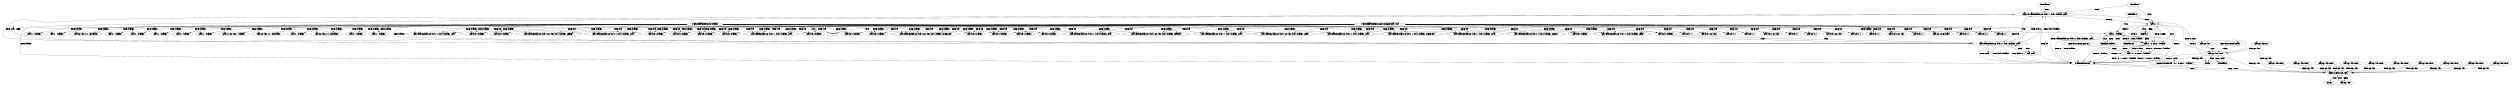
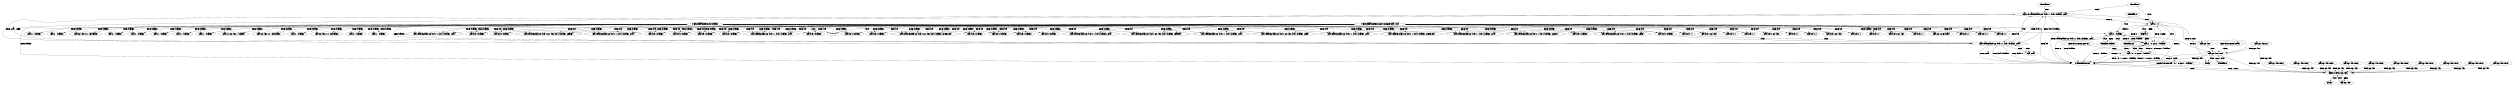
  digraph {
    n1 [label="(Call,n = read_i64_leb128 (buf + 1, buf + buf_len, &val))"]
    n2 [label="(Call,read_i64_leb128 (buf + 1, buf + buf_len, &val))"]
    n3 [label="(Call,n > 0)"]
    n4 [label="(MethodReturn,int)"]
    n5 [label="(Block,)"]
    n6 [label="(Call,&val)"]
    n7 [label="(Call,n < buf_len)"]
    n8 [label="(Call,n > 0 && n < buf_len)"]
    n9 [label="(Call,op->len += n)"]
    n10 [label="(Literal,0)"]
    n11 [label="(Return,return op->len;)"]
    n12 [label="(MethodParameterIn,const unsigned char *buf)"]
    n13 [label="(Call,buf + buf_len)"]
    n14 [label="(Call,buf + op->len)"]
    n15 [label="(Call,buf + 1)"]
    n16 [label="(Call,read_i32_leb128 (buf + 1, buf + buf_len, &val))"]
    n17 [label="(Call,buf + buf_len)"]
    n18 [label="(Call,buf + 1)"]
    n19 [label="(Call,buf + buf_len)"]
    n20 [label="(Call,buf + buf_len)"]
    n21 [label="(Call,buf + 1)"]
    n22 [label="(Call,buf + op->len)"]
    n23 [label="(Call,buf + buf_len)"]
    n24 [label="(Call,buf + 1)"]
    n25 [label="(Call,buf + buf_len)"]
    n26 [label="(Call,read_i32_leb128 (buf + 1, buf + buf_len, &val))"]
    n27 [label="(Call,buf + 1)"]
    n28 [label="(Call,buf + op->len)"]
    n29 [label="(Call,buf + 1)"]
    n30 [label="(Call,read_u32_leb128 (buf + 1, buf + buf_len, &reserved))"]
    n31 [label="(Call,read_u32_leb128 (buf + 1, buf + buf_len, &val))"]
    n32 [label="(Call,read_u32_leb128 (buf + op->len, buf + buf_len, &offset))"]
    n33 [label="(Call,buf + 1)"]
    n34 [label="(Call,read_u32_leb128 (buf + 1, buf + buf_len, &val))"]
    n35 [label="(Call,read_u32_leb128 (buf + 1, buf + buf_len, &count))"]
    n36 [label="(Call,buf + buf_len)"]
    n37 [label="(Call,read_u32_leb128 (buf + 1, buf + buf_len, &flag))"]
    n38 [label="(Call,buf + op->len)"]
    n39 [label="(Call,buf + buf_len)"]
    n40 [label="(Call,buf + 1)"]
    n41 [label="(Call,op->op = buf[0])"]
    n42 [label="(Call,buf + buf_len)"]
    n43 [label="(Call,buf + buf_len)"]
    n44 [label="(Call,buf + buf_len)"]
    n45 [label="(Call,buf + 1)"]
    n46 [label="(Call,read_u64_leb128 (buf + 1, buf + buf_len, &val))"]
    n47 [label="(Call,read_u32_leb128 (buf + 1, buf + buf_len, &val))"]
    n48 [label="(Call,read_u32_leb128 (buf + op->len, buf + buf_len, &reserved))"]
    n49 [label="(Call,buf + 1)"]
    n50 [label="(Call,read_u32_leb128 (buf + op->len, buf + buf_len, &table[i]))"]
    n51 [label="(Call,read_u32_leb128 (buf + op->len, buf + buf_len, &def))"]
    n52 [label="(Call,buf + buf_len)"]
    n53 [label="(Call,buf + 1)"]
    n54 [label="(Call,buf + buf_len)"]
    n55 [label="(Call,read_u32_leb128 (buf + 1, buf + buf_len, &val))"]
    n56 [label="(Call,buf + buf_len)"]
    n57 [label="(Call,buf + buf_len)"]
    1000100
    n59 [label="(MethodParameterIn,int buf_len)"]
    n60 [label="(Call,n + op->len < buf_len)"]
    n61 [label="(Call,op->len + n <= buf_len)"]
    n62 [label="(Call,n < buf_len)"]
    n63 [label="(Call,op->len + n <= buf_len)"]
    n64 [label="(Call,n < buf_len)"]
    n65 [label="(Call,n < buf_len)"]
    n66 [label="(Call,n < buf_len)"]
    n67 [label="(Call,n < buf_len)"]
    n68 [label="(Call,op->len + n <= buf_len)"]
    n69 [label="(Call,n < buf_len)"]
    n70 [label="(Call,n < buf_len)"]
    n71 [label="(Call,n < buf_len)"]
    n72 [label="(Call,n < buf_len)"]
    n73 [label="(Call,n < buf_len)"]
    n74 [label="(Identifier,buf_len)"]
    n75 [label="(Call,!(n > 0 && n < buf_len))"]
    n76 [label="(Identifier,n)"]
    n77 [label="(ControlStructure,if (!(n > 0 && n < buf_len)))"]
    n78 [label="(Block,)"]
    n79 [label="(Call,op->len)"]
    n80 [label="(Call,op->len)"]
    n81 [label="(Call,op->len += n)"]
    n82 [label="(Call,op->len += n)"]
    n83 [label="(Call,op->len += n)"]
    n84 [label="(Call,op->len += n)"]
    n85 [label="(Call,op->len += n)"]
    n86 [label="(Call,op->len += n)"]
    n87 [label="(Identifier,n)"]
    n88 [label="(Call,op->len += n)"]
    n89 [label="(Identifier,n)"]
    n90 [label="(Call,op->len += n)"]
    n91 [label="(ControlStructure,break;)"]
    n92 [label="(ControlStructure,goto err;)"]
    n93 [label="(Identifier,op)"]
    n94 [label="(Call,op->len += n)"]
    n95 [label="(Call,op->len += n)"]
    n96 [label="(Call,op->len = 1)"]
    n97 [label="(Identifier,n)"]
    n1 -> n2 [label="CFG: "]
    n1 -> n3 [label="DDG: n"]
    n1 -> n4 [label="DDG: read_i64_leb128 (buf + 1, buf + buf_len, &val)"]
    n1 -> n5 [label="AST: "]
    n2 -> n1 [label="AST: "]
    n2 -> n1 [label="DDG: buf + 1"]
    n2 -> n1 [label="DDG: buf + buf_len"]
    n2 -> n1 [label="DDG: &val"]
    n2 -> n4 [label="DDG: &val"]
    n2 -> n4 [label="DDG: buf + buf_len"]
    n2 -> n4 [label="DDG: buf + 1"]
    n2 -> n6 [label="CFG: "]
    n3 -> n4 [label="DDG: n"]
    n3 -> n7 [label="DDG: n"]
    n3 -> n8 [label="AST: "]
    n3 -> n8 [label="DDG: n"]
    n3 -> n8 [label="DDG: 0"]
    n3 -> n9 [label="DDG: n"]
    n3 -> n10 [label="CFG: "]
    n4 -> n11 [label="CFG: "]
    n6 -> n2 [label="AST: "]
    n7 -> n4 [label="DDG: n"]
    n7 -> n4 [label="DDG: buf_len"]
    n7 -> n8 [label="AST: "]
    n7 -> n8 [label="DDG: n"]
    n7 -> n8 [label="DDG: buf_len"]
    n7 -> n9 [label="DDG: n"]
    n7 -> n74 [label="CFG: "]
    n8 -> n3 [label="CFG: "]
    n8 -> n4 [label="DDG: n < buf_len"]
    n8 -> n4 [label="DDG: n > 0"]
    n8 -> n7 [label="CFG: "]
    n8 -> n75 [label="AST: "]
    n8 -> n75 [label="DDG: n > 0"]
    n8 -> n75 [label="DDG: n < buf_len"]
    n9 -> n4 [label="DDG: n"]
    n9 -> n4 [label="DDG: op->len"]
    n9 -> n5 [label="AST: "]
    n9 -> n11 [label="DDG: op->len"]
    n9 -> n76 [label="CFG: "]
    n10 -> n3 [label="AST: "]
    n11 -> n4 [label="DDG: <RET>"]
    n11 -> n78 [label="AST: "]
    n11 -> n79 [label="CFG: "]
    n12 -> n2 [label="DDG: buf"]
    n12 -> n4 [label="DDG: buf"]
    n12 -> n13 [label="DDG: buf"]
    n12 -> n14 [label="DDG: buf"]
    n12 -> n15 [label="DDG: buf"]
    n12 -> n16 [label="DDG: buf"]
    n12 -> n17 [label="DDG: buf"]
    n12 -> n18 [label="DDG: buf"]
    n12 -> n19 [label="DDG: buf"]
    n12 -> n20 [label="DDG: buf"]
    n12 -> n21 [label="DDG: buf"]
    n12 -> n22 [label="DDG: buf"]
    n12 -> n23 [label="DDG: buf"]
    n12 -> n24 [label="DDG: buf"]
    n12 -> n25 [label="DDG: buf"]
    n12 -> n26 [label="DDG: buf"]
    n12 -> n27 [label="DDG: buf"]
    n12 -> n28 [label="DDG: buf"]
    n12 -> n29 [label="DDG: buf"]
    n12 -> n30 [label="DDG: buf"]
    n12 -> n31 [label="DDG: buf"]
    n12 -> n32 [label="DDG: buf"]
    n12 -> n33 [label="DDG: buf"]
    n12 -> n34 [label="DDG: buf"]
    n12 -> n35 [label="DDG: buf"]
    n12 -> n36 [label="DDG: buf"]
    n12 -> n37 [label="DDG: buf"]
    n12 -> n38 [label="DDG: buf"]
    n12 -> n39 [label="DDG: buf"]
    n12 -> n40 [label="DDG: buf"]
    n12 -> n41 [label="DDG: buf"]
    n12 -> n42 [label="DDG: buf"]
    n12 -> n43 [label="DDG: buf"]
    n12 -> n44 [label="DDG: buf"]
    n12 -> n45 [label="DDG: buf"]
    n12 -> n46 [label="DDG: buf"]
    n12 -> n47 [label="DDG: buf"]
    n12 -> n48 [label="DDG: buf"]
    n12 -> n49 [label="DDG: buf"]
    n12 -> n50 [label="DDG: buf"]
    n12 -> n51 [label="DDG: buf"]
    n12 -> n52 [label="DDG: buf"]
    n12 -> n53 [label="DDG: buf"]
    n12 -> n54 [label="DDG: buf"]
    n12 -> n55 [label="DDG: buf"]
    n12 -> n56 [label="DDG: buf"]
    n12 -> n57 [label="DDG: buf"]
    n12 -> 1000100 [label="AST: "]
    n15 -> n2 [label="AST: "]
    n17 -> n2 [label="AST: "]
    n59 -> n2 [label="CFG: buf_len"]
    n59 -> n4 [label="DDG: buf_len"]
    n59 -> n7 [label="DDG: buf_len"]
    n59 -> n13 [label="DDG: buf_len"]
    n59 -> n16 [label="DDG: buf_len"]
    n59 -> n17 [label="DDG: buf_len"]
    n59 -> n19 [label="DDG: buf_len"]
    n59 -> n20 [label="DDG: buf_len"]
    n59 -> n23 [label="DDG: buf_len"]
    n59 -> n25 [label="DDG: buf_len"]
    n59 -> n26 [label="DDG: buf_len"]
    n59 -> n30 [label="DDG: buf_len"]
    n59 -> n31 [label="DDG: buf_len"]
    n59 -> n32 [label="DDG: buf_len"]
    n59 -> n34 [label="DDG: buf_len"]
    n59 -> n35 [label="DDG: buf_len"]
    n59 -> n36 [label="DDG: buf_len"]
    n59 -> n37 [label="DDG: buf_len"]
    n59 -> n39 [label="DDG: buf_len"]
    n59 -> n42 [label="DDG: buf_len"]
    n59 -> n43 [label="DDG: buf_len"]
    n59 -> n44 [label="DDG: buf_len"]
    n59 -> n46 [label="DDG: buf_len"]
    n59 -> n47 [label="DDG: buf_len"]
    n59 -> n48 [label="DDG: buf_len"]
    n59 -> n50 [label="DDG: buf_len"]
    n59 -> n51 [label="DDG: buf_len"]
    n59 -> n52 [label="DDG: buf_len"]
    n59 -> n54 [label="DDG: buf_len"]
    n59 -> n55 [label="DDG: buf_len"]
    n59 -> n56 [label="DDG: buf_len"]
    n59 -> n57 [label="DDG: buf_len"]
    n59 -> 1000100 [label="AST: "]
    n59 -> n60 [label="DDG: buf_len"]
    n59 -> n61 [label="DDG: buf_len"]
    n59 -> n62 [label="DDG: buf_len"]
    n59 -> n63 [label="DDG: buf_len"]
    n59 -> n64 [label="DDG: buf_len"]
    n59 -> n65 [label="DDG: buf_len"]
    n59 -> n66 [label="DDG: buf_len"]
    n59 -> n67 [label="DDG: buf_len"]
    n59 -> n68 [label="DDG: buf_len"]
    n59 -> n69 [label="DDG: buf_len"]
    n59 -> n70 [label="DDG: buf_len"]
    n59 -> n71 [label="DDG: buf_len"]
    n59 -> n72 [label="DDG: buf_len"]
    n59 -> n73 [label="DDG: buf_len"]
    n74 -> n7 [label="AST: "]
    n75 -> n4 [label="DDG: !(n > 0 && n < buf_len)"]
    n75 -> n4 [label="DDG: n > 0 && n < buf_len"]
-   n75 -> n8 [label="DDG: n"]
+   n75 -> n8 [label="CFG: "]
    n75 -> n77 [label="AST: "]
    n76 -> n9 [label="AST: "]
    n79 -> n11 [label="AST: "]
    n80 -> n9 [label="AST: "]
    n81 -> n11 [label="DDG: op->len"]
    n82 -> n11 [label="DDG: op->len"]
    n83 -> n11 [label="DDG: op->len"]
    n84 -> n11 [label="DDG: op->len"]
    n85 -> n11 [label="DDG: op->len"]
    n86 -> n11 [label="DDG: op->len"]
    n87 -> n1 [label="AST: "]
    n88 -> n11 [label="DDG: op->len"]
    n89 -> n3 [label="CFG: "]
    n89 -> n7 [label="AST: "]
    n90 -> n11 [label="DDG: op->len"]
    n91 -> n9 [label="CFG: "]
    n92 -> n75 [label="CFG: "]
    n93 -> n75 [label="CFG: "]
    n94 -> n11 [label="DDG: op->len"]
    n95 -> n11 [label="DDG: op->len"]
    n96 -> n9 [label="DDG: op->len"]
    n96 -> n11 [label="DDG: op->len"]
    n97 -> n1 [label="CFG: "]
    n97 -> n3 [label="AST: "]
  }
